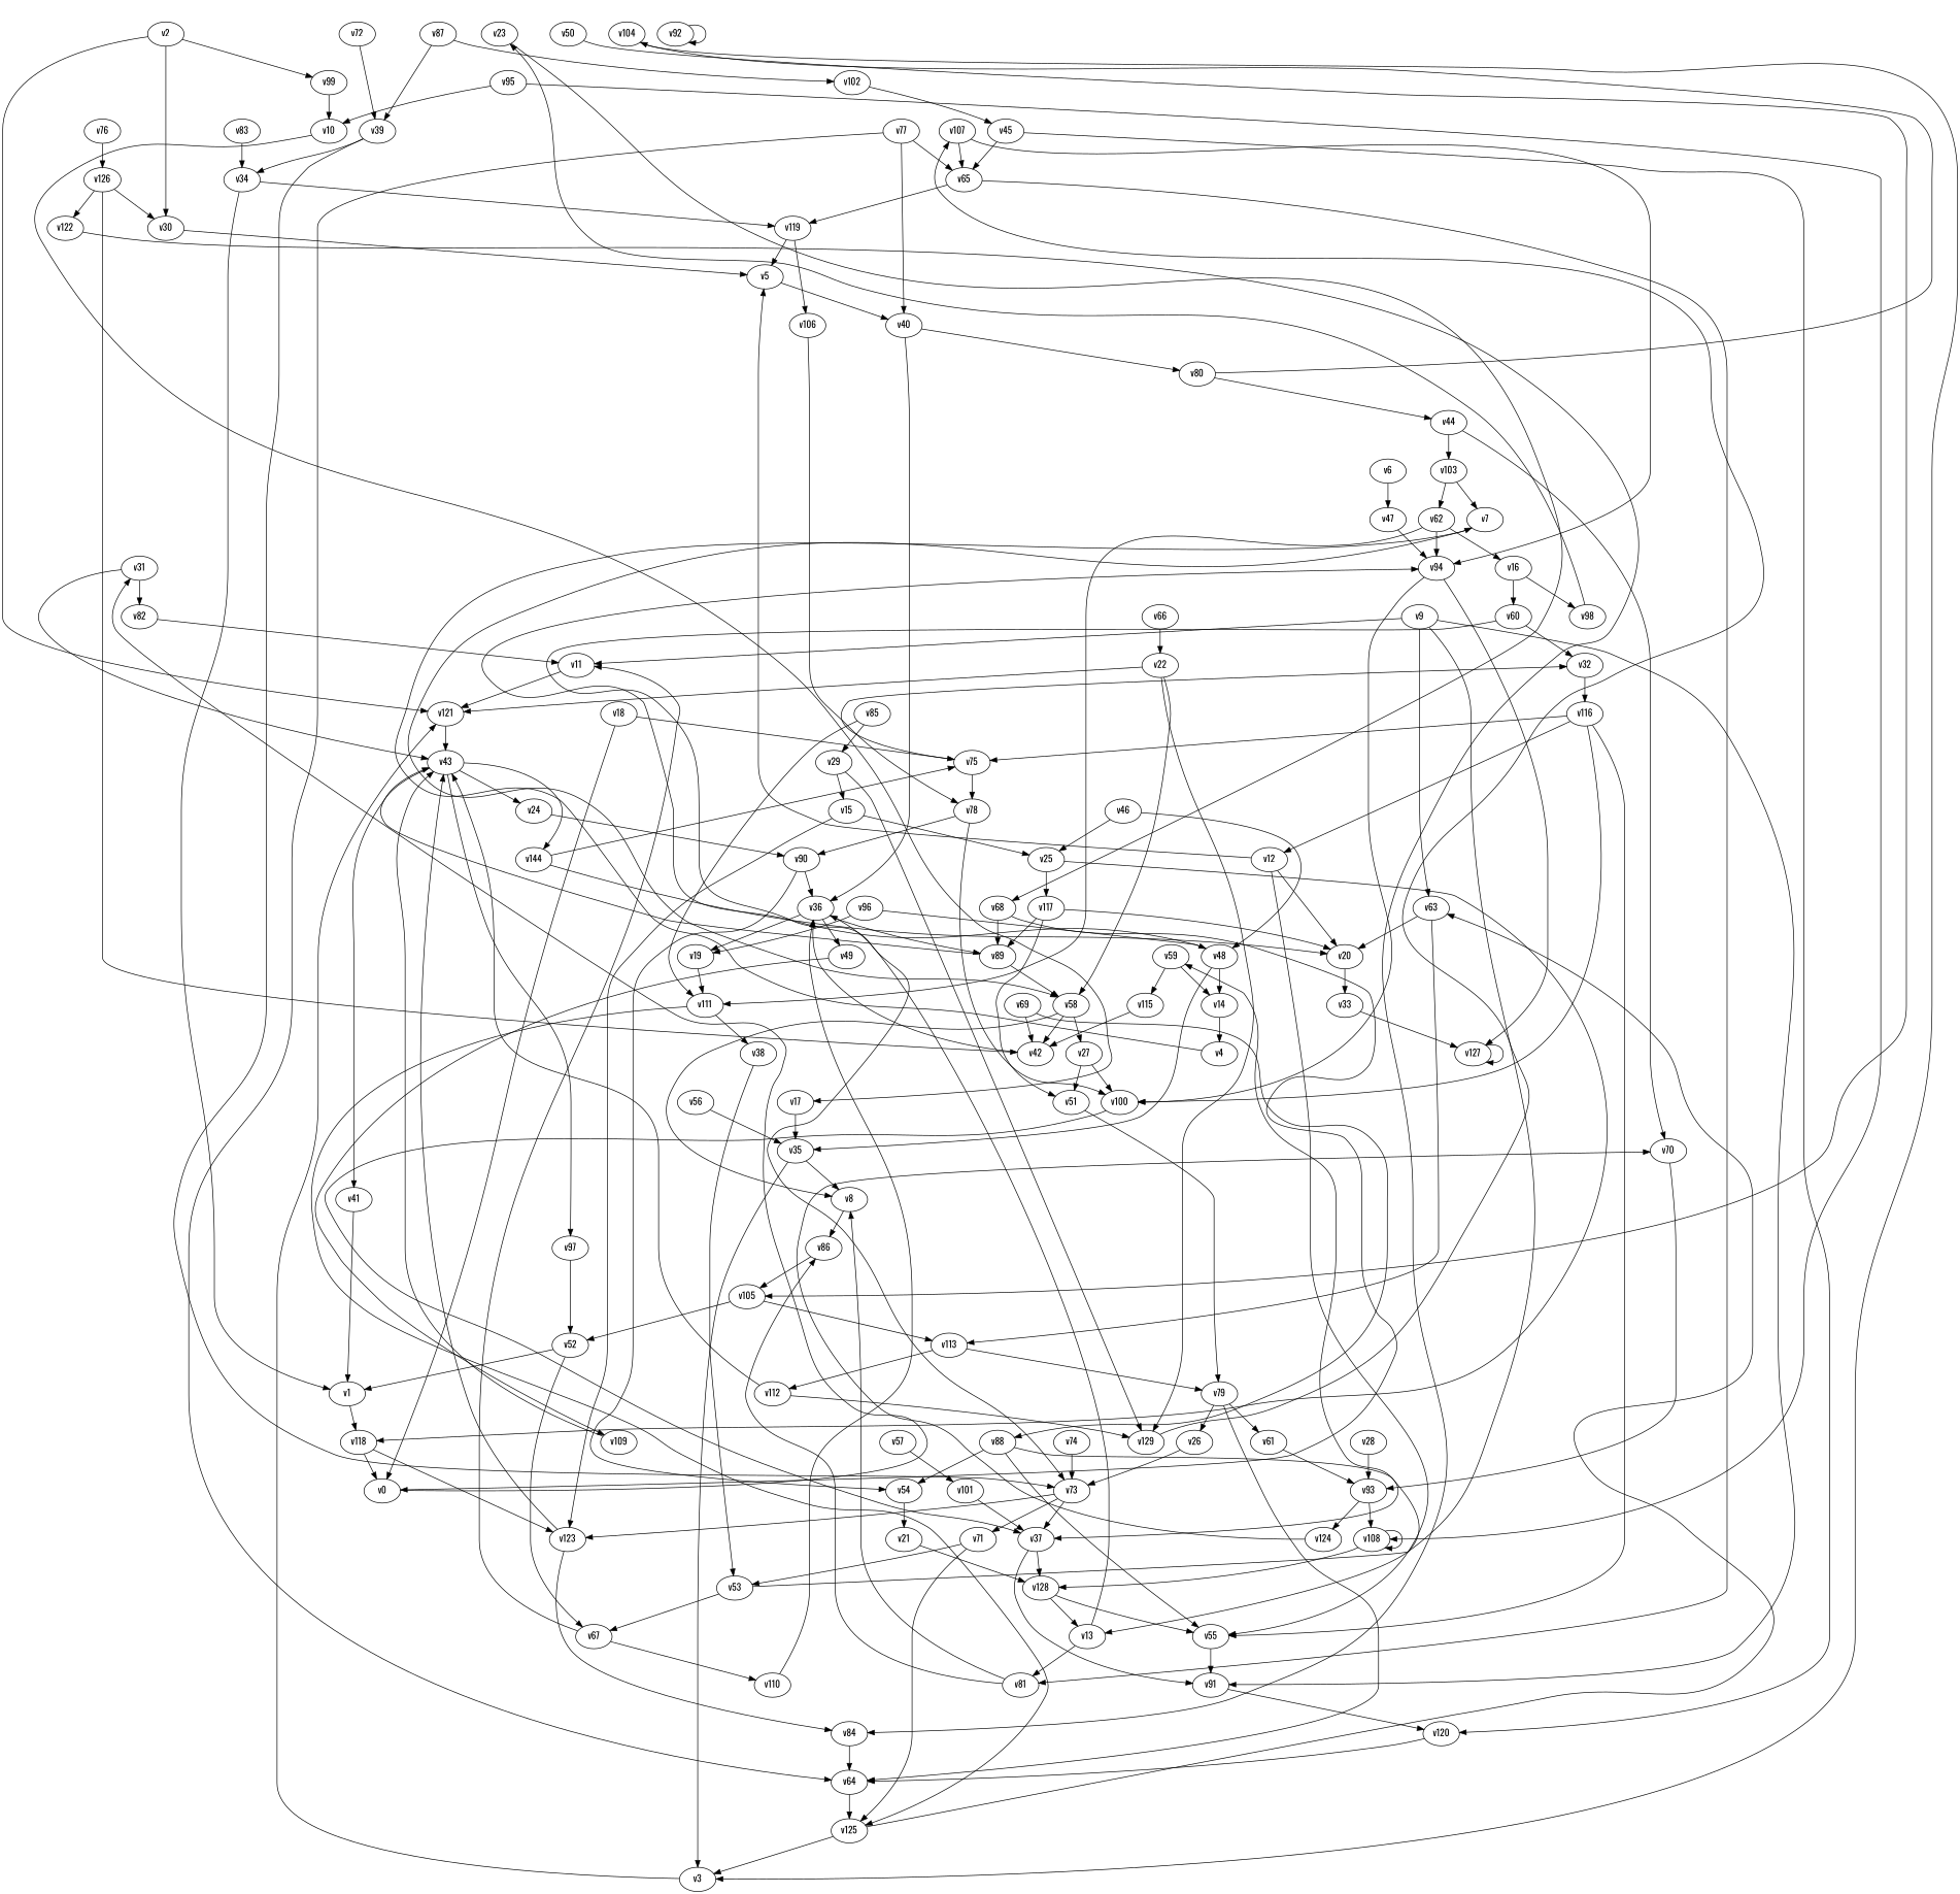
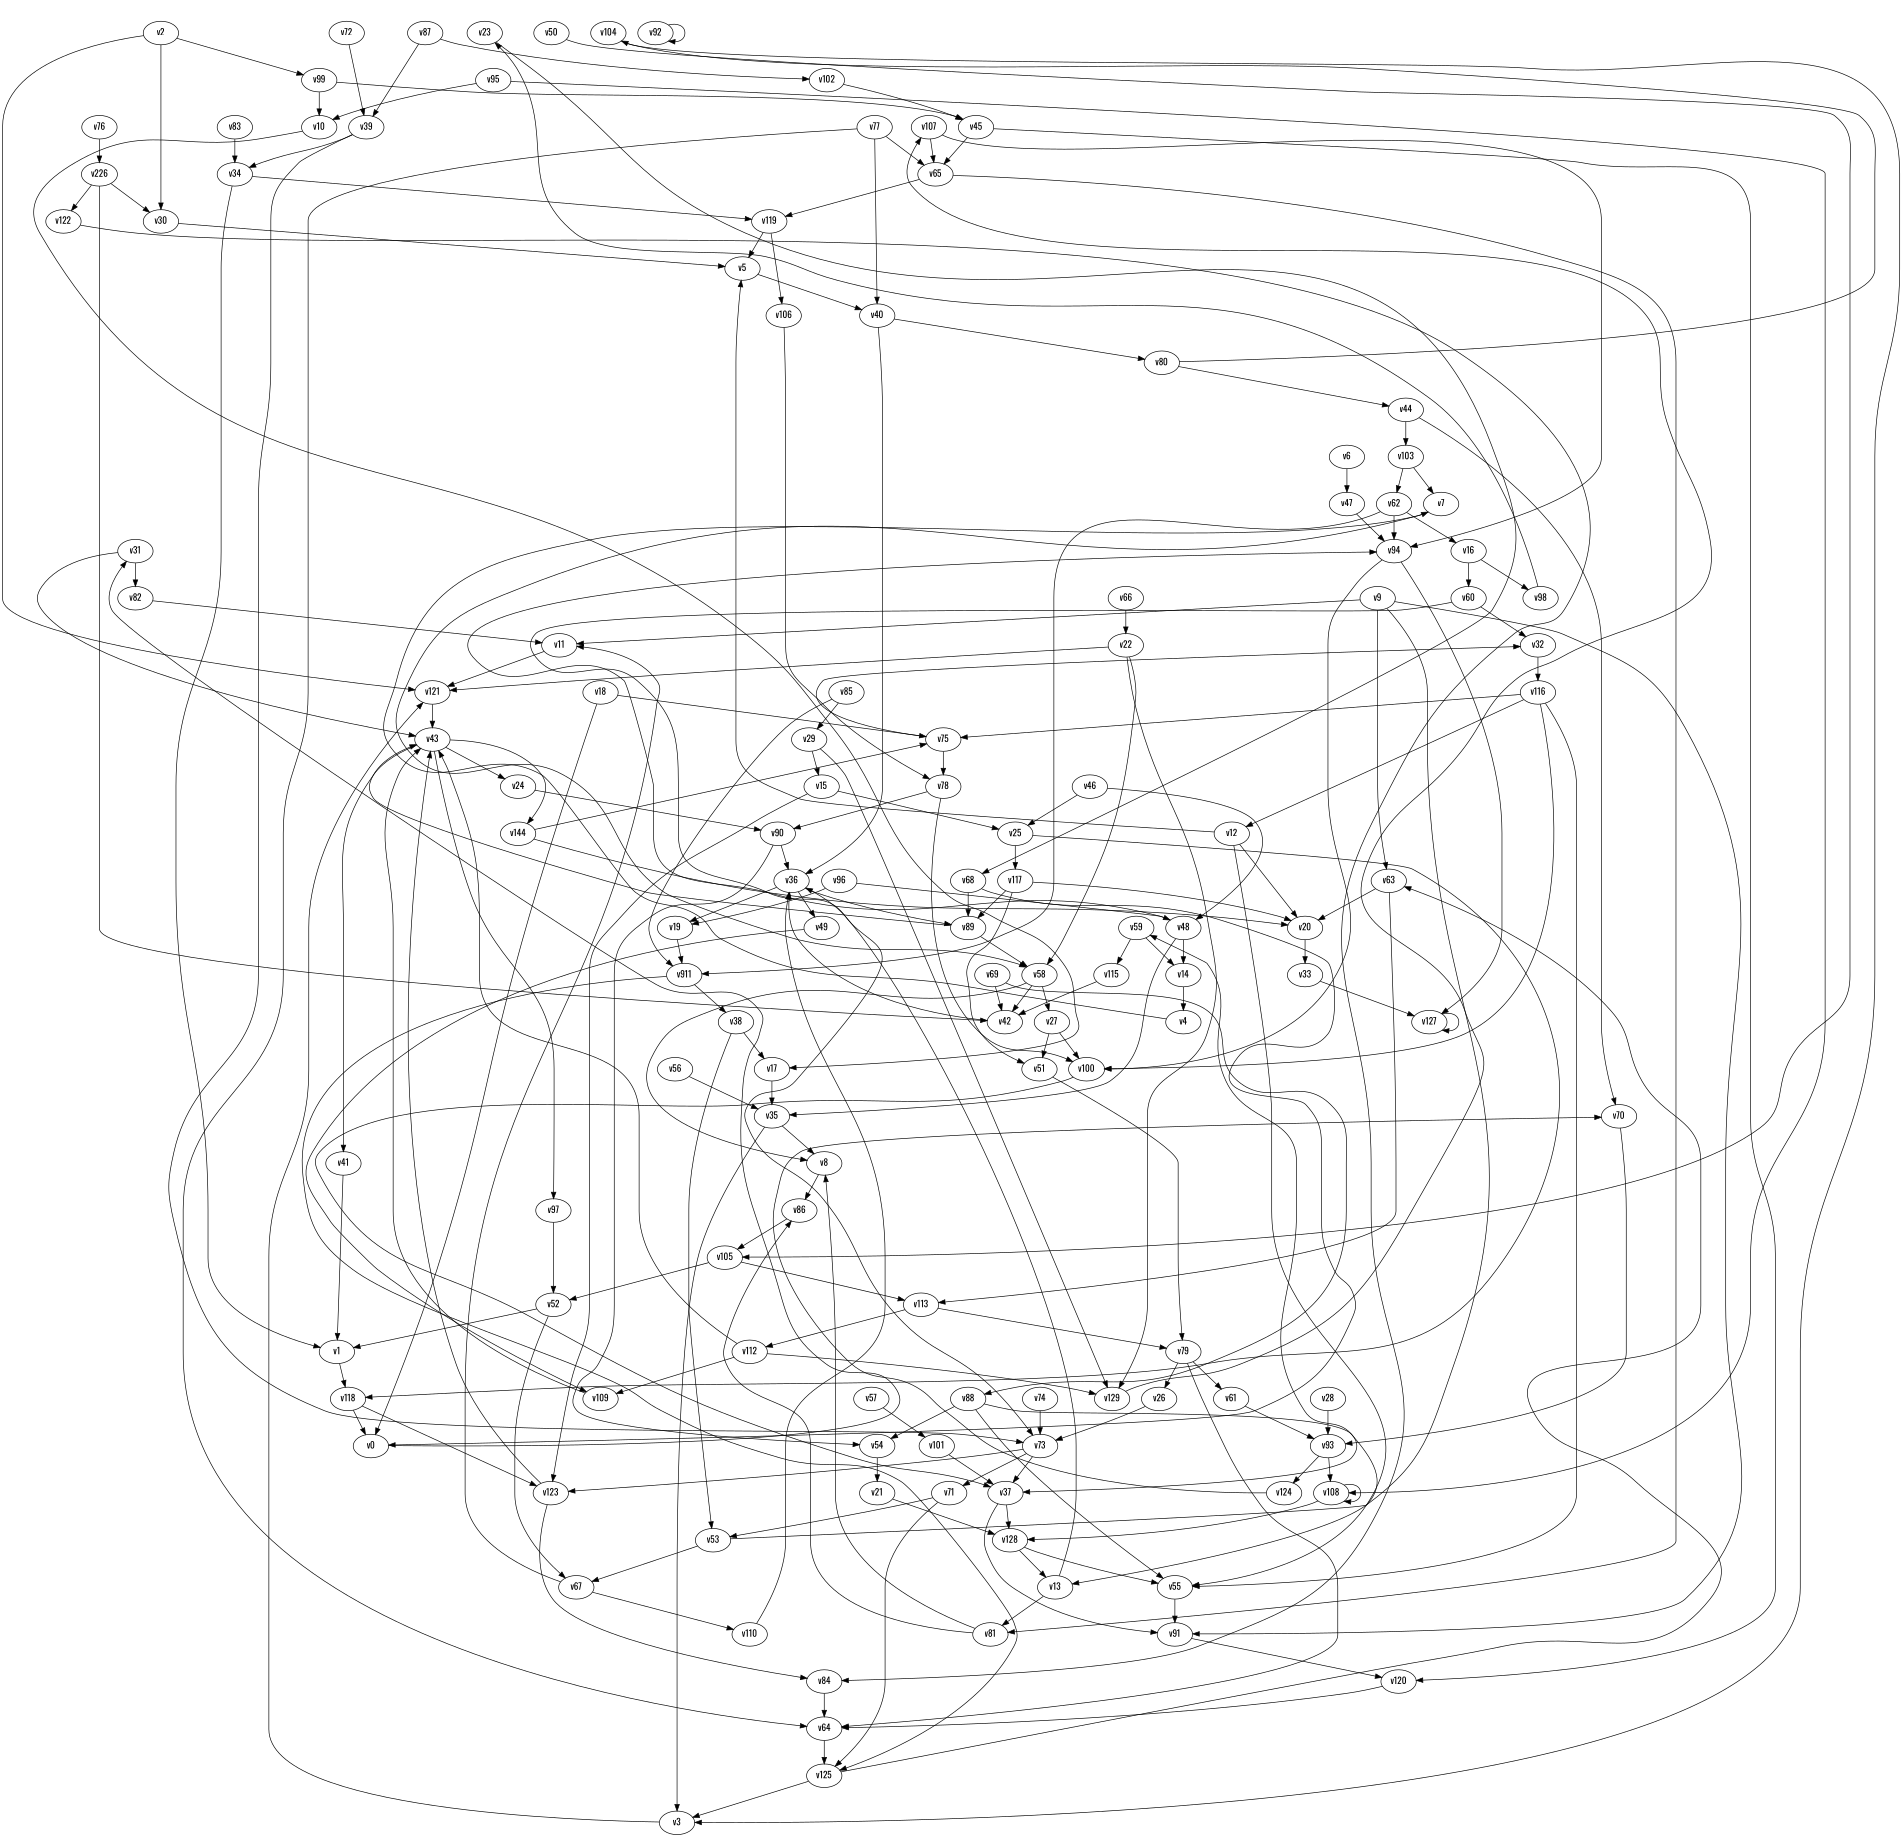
  digraph {
    fontname=Oswald
    node [fontname=Oswald player=1]
    edge [fontname=Oswald]
    v31
    v0 [player=0]
    v43
    v82 [player=0]
    v1 [player=0]
    v118 [player=0]
    v123
    v2
    v30 [player=0]
    v99
    v121
    v5 [player=0]
    v10
    v45 [player=0]
    v3
    v4
    v7
    v58
    v92
    v40 [player=0]
    v36 [player=0]
    v80
    v47
    v6 [player=0]
    v94
    v8
    v27
    v42 [player=0]
    v86 [player=0]
    v105
    v9
    v11 [player=0]
    v13
    v63 [player=0]
    v91 [player=0]
    v81 [player=0]
    v20 [player=0]
    v113 [player=0]
    v120 [player=0]
    v17
    v35 [player=0]
    v12
    v55 [player=0]
    v33 [player=0]
    v19
    v49
    v89
    v14 [player=0]
    v15
    v25 [player=0]
    v117 [player=0]
    v84 [player=0]
    v60
    v16 [player=0]
    v98 [player=0]
    v73 [player=0]
    v32 [player=0]
    v23
    v18
    v75
    v78
-   v111
+   v111 [label=v911]
    v38
    v125 [player=0]
    v127 [player=0]
    v21 [player=0]
    v128 [player=0]
    v22
    v129 [player=0]
    v107
    v68 [player=0]
    v24
    v90
    v54 [player=0]
    v51
    v26
    v37 [player=0]
    v71
    v100 [player=0]
    v79
    v28
    v93
    v108 [player=0]
    v124 [player=0]
    v29
    v41 [player=0]
    v97
    n88 [label=v144]
    v116
    v34
    v119 [player=0]
    v106 [player=0]
    v109
    v53 [player=0]
    v67 [player=0]
    v59 [player=0]
    v39 [player=0]
    v44
    v104 [player=0]
    v52
    v70
    v103 [player=0]
    v62
    v65 [player=0]
    v64
    v46
    v48 [player=0]
    v50
    v61 [player=0]
    v110 [player=0]
    v115 [player=0]
    v56
    v57
    v101 [player=0]
    v112 [player=0]
    v66
    v69 [player=0]
    v88 [player=0]
    v72 [player=0]
    v74 [player=0]
-   v126
+   v126 [label=v226]
    v76 [player=0]
    v122
    v77 [player=0]
    v83 [player=0]
    v85
    v87
    v102 [player=0]
    v95
    v96
    v31 -> v43 [constraint="t mod 4 == 0"]
    v31 -> v82
    v0 -> v31 [constraint="t mod 4 == 0"]
    v43 -> v24
    v43 -> v41
    v43 -> v97
    v43 -> n88
    v82 -> v11
    v1 -> v118
    v118 -> v0
    v118 -> v123 [constraint="t >= 2"]
    v123 -> v43
    v123 -> v84 [constraint="t < 13"]
    v2 -> v30
    v2 -> v99
    v2 -> v121
    v30 -> v5
    v99 -> v10
+   v99 -> v45
    v121 -> v43
    v5 -> v40
    v10 -> v17 [constraint="t < 14"]
    v45 -> v120
    v45 -> v65
    v3 -> v121
    v4 -> v7 [constraint="t >= 4"]
    v7 -> v58 [constraint="t mod 3 == 0"]
    v58 -> v8 [constraint="t mod 2 == 0"]
    v58 -> v27
    v58 -> v42
    v92 -> v92
    v40 -> v36
    v40 -> v80
    v36 -> v19
    v36 -> v49
    v36 -> v89
    v80 -> v44
    v80 -> v104 [constraint="t < 13"]
    v47 -> v94
    v6 -> v47
    v94 -> v127
    v94 -> v100
    v8 -> v86
    v27 -> v51
    v27 -> v100
    v42 -> v36
    v86 -> v105
    v105 -> v113
    v105 -> v52
    v9 -> v11
    v9 -> v13
    v9 -> v63
    v9 -> v91 [constraint="t >= 5"]
    v11 -> v121
    v13 -> v36
    v13 -> v81
    v63 -> v20
    v63 -> v113
    v91 -> v120
    v81 -> v8
    v81 -> v86
    v20 -> v33
    v113 -> v79
    v113 -> v112
    v120 -> v64
    v17 -> v35
    v35 -> v3
    v35 -> v8
    v12 -> v5
    v12 -> v20
    v12 -> v55
    v55 -> v91
    v33 -> v127
    v19 -> v111
    v49 -> v109 [constraint="t >= 4"]
    v89 -> v43 [constraint="t < 11"]
    v89 -> v58
    v14 -> v4
    v15 -> v123
    v15 -> v25
    v25 -> v118 [constraint="t < 12"]
    v25 -> v117
    v117 -> v20
    v117 -> v89
    v117 -> v51
    v84 -> v64
    v60 -> v73 [constraint="t < 14"]
    v60 -> v32
    v16 -> v60
    v16 -> v98
    v98 -> v23 [constraint="t mod 3 == 0"]
    v73 -> v123
    v73 -> v37
    v73 -> v71
    v32 -> v116
    v23 -> v68 [constraint="t < 8"]
    v18 -> v0
    v18 -> v75
    v75 -> v32 [constraint="t >= 3"]
    v75 -> v78
    v78 -> v90
    v78 -> v100
    v111 -> v38
    v111 -> v125 [constraint="t >= 3"]
+   v38 -> v17
    v38 -> v53
    v125 -> v3
    v125 -> v63 [constraint="t < 11"]
    v127 -> v127
    v21 -> v128
    v128 -> v13
    v128 -> v55
    v22 -> v121
    v22 -> v58
    v22 -> v129
    v129 -> v107 [constraint="t >= 1"]
    v107 -> v94
    v107 -> v65
    v68 -> v0 [constraint="t >= 1"]
    v68 -> v89
    v24 -> v90
    v90 -> v36
    v90 -> v54
    v54 -> v21
    v51 -> v79
    v26 -> v73
    v37 -> v91
    v37 -> v128
    v71 -> v125
    v71 -> v53
    v100 -> v37 [constraint="t mod 3 == 0"]
    v79 -> v26
    v79 -> v64
    v79 -> v61
    v28 -> v93
    v93 -> v108
    v93 -> v124
    v108 -> v128
    v108 -> v108
    v124 -> v70 [constraint="t < 15"]
    v29 -> v15
    v29 -> v129
    v41 -> v1
    v97 -> v52
    n88 -> v20
    n88 -> v75 [constraint="t >= 3"]
    v116 -> v12
    v116 -> v55
    v116 -> v75
    v116 -> v100
    v34 -> v1
    v34 -> v119
    v119 -> v5
    v119 -> v106
    v106 -> v78
    v109 -> v43
    v53 -> v67
    v53 -> v59 [constraint="t < 13"]
    v67 -> v11
    v67 -> v110
    v59 -> v14
    v59 -> v115
    v39 -> v73
    v39 -> v34
    v44 -> v70
    v44 -> v103
    v104 -> v3 [constraint="t >= 5"]
    v52 -> v1
    v52 -> v67
    v70 -> v93
    v103 -> v7
    v103 -> v62
    v62 -> v94
    v62 -> v16
    v62 -> v111
    v65 -> v81
    v65 -> v119
    v64 -> v125
    v46 -> v25
    v46 -> v48
    v48 -> v94 [constraint="t < 14"]
    v48 -> v35
    v48 -> v14
    v50 -> v105 [constraint="t < 12"]
    v61 -> v93
    v110 -> v36
    v115 -> v42
    v56 -> v35
    v57 -> v101
    v101 -> v37
    v112 -> v43
    v112 -> v129
+   v112 -> v109
    v66 -> v22
    v69 -> v42
    v69 -> v88 [constraint="t < 14"]
    v88 -> v55
    v88 -> v54
    v88 -> v37 [constraint="t >= 2"]
    v72 -> v39 [constraint="t < 15"]
    v74 -> v73
    v126 -> v30
    v126 -> v42
    v126 -> v122
    v76 -> v126
    v122 -> v84 [constraint="t < 7"]
    v77 -> v40
    v77 -> v65
    v77 -> v64
    v83 -> v34
    v85 -> v111
    v85 -> v29
    v87 -> v39
    v87 -> v102
    v102 -> v45
    v95 -> v10
    v95 -> v108
    v96 -> v19
    v96 -> v48
  }
